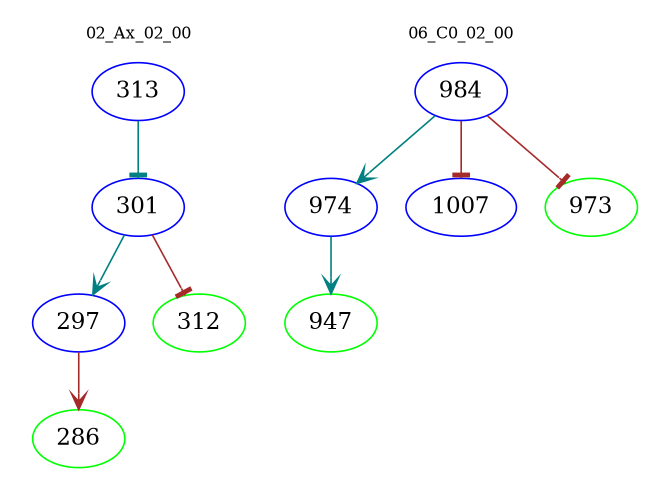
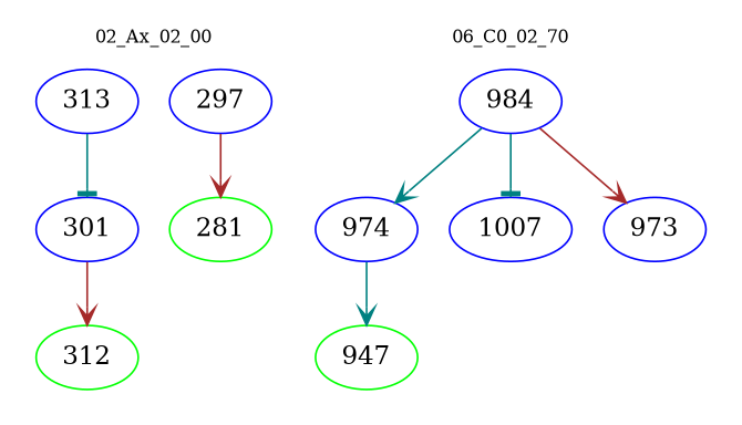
  digraph {
    node [color=blue]
    edge [arrowhead=vee color=teal]
    n1 [label=301]
    n2 [label=297]
    n3 [color=green label=312]
    n4 [label=313]
-   n5 [color=green label=286]
+   n5 [color=green label=281]
    n6 [label=984]
    n7 [label=974]
    n8 [label=1007]
-   n9 [color=green label=973]
+   n9 [label=973]
    n10 [color=green label=947]
    subgraph cluster_1 {
      color=white
      fontsize=10
      label="02_Ax_02_00"
      n1
      n2
      n3
      n4
      n5
    }
    subgraph cluster_2 {
      color=white
      fontsize=10
-     label="06_C0_02_00"
+     label="06_C0_02_70"
      n6
      n7
      n8
      n9
      n10
    }
-   n1 -> n2
-   n1 -> n3 [arrowhead=tee color=brown]
+   n1 -> n3 [color=brown]
    n2 -> n5 [color=brown]
    n4 -> n1 [arrowhead=tee]
    n6 -> n7
-   n6 -> n8 [arrowhead=tee color=brown]
-   n6 -> n9 [arrowhead=tee color=brown]
+   n6 -> n8 [arrowhead=tee]
+   n6 -> n9 [color=brown]
    n7 -> n10
  }
